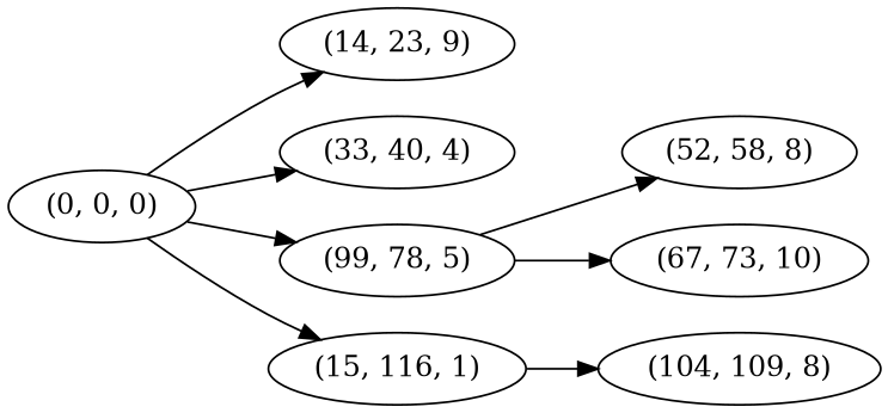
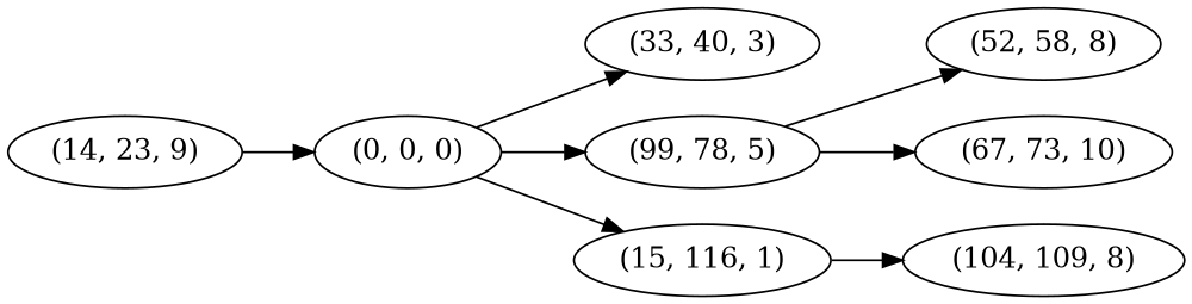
  digraph {
    rankdir=LR
    n1 [label="(14, 23, 9)"]
    "(0, 0, 0)"
-   "(33, 40, 4)"
+   "(33, 40, 4)" [label="(33, 40, 3)"]
    n4 [label="(99, 78, 5)"]
    n5 [label="(15, 116, 1)"]
    "(52, 58, 8)"
    "(67, 73, 10)"
    "(104, 109, 8)"
-   "(0, 0, 0)" -> n1
+   n1 -> "(0, 0, 0)"
    "(0, 0, 0)" -> "(33, 40, 4)"
    "(0, 0, 0)" -> n4
    "(0, 0, 0)" -> n5
    n4 -> "(52, 58, 8)"
    n4 -> "(67, 73, 10)"
    n5 -> "(104, 109, 8)"
  }
